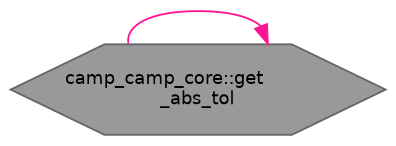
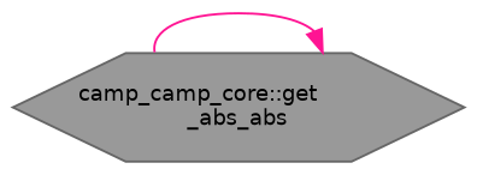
  digraph {
    rankdir=RL
-   n1 [color=gray40 fillcolor=grey60 fontcolor=black fontname=Helvetica fontsize=10 height=0.2 label="camp_camp_core::get\l_abs_tol" shape=hexagon style=filled width=0.4]
+   n1 [color=gray40 fillcolor=grey60 fontcolor=black fontname=Helvetica fontsize=10 height=0.2 label="camp_camp_core::get\l_abs_abs" shape=hexagon style=filled width=0.4]
    n1 -> n1 [color=deeppink dir=back fontname=Helvetica fontsize=10 labelfontname=Helvetica labelfontsize=10 style=solid]
  }
